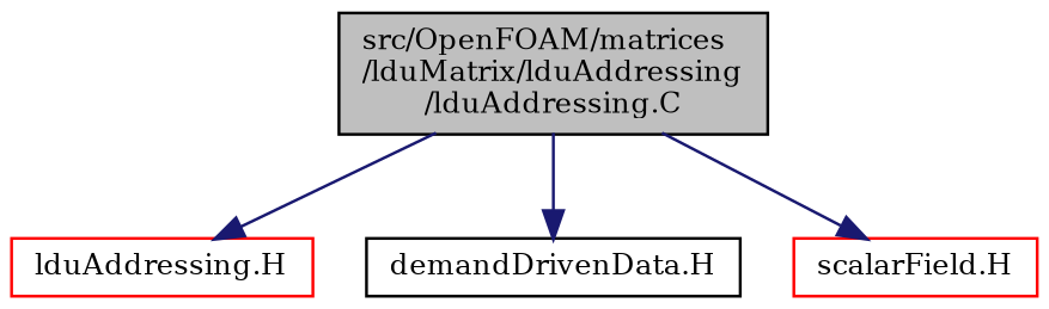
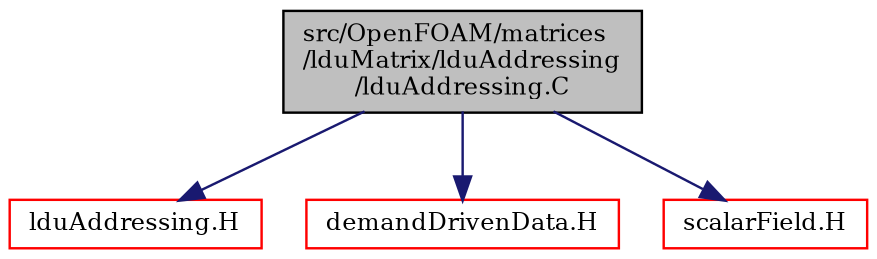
  digraph {
    fontname="DejaVu Serif"
    node [color=black fontname="DejaVu Serif" fontsize=10 shape=record]
    edge [color=midnightblue fontname="DejaVu Serif" fontsize=10 labelfontname=Helvetica labelfontsize=10 style=solid]
    n1 [fillcolor=grey75 fontcolor=black height=0.2 label="src/OpenFOAM/matrices\l/lduMatrix/lduAddressing\l/lduAddressing.C" style=filled width=0.4]
    n2 [color=red height=0.2 label="lduAddressing.H" width=0.4]
-   n3 [height=0.2 label="demandDrivenData.H" width=0.4]
+   n3 [color=red height=0.2 label="demandDrivenData.H" width=0.4]
    n4 [color=red height=0.2 label="scalarField.H" width=0.4]
    n1 -> n2
    n1 -> n3
    n1 -> n4
  }
